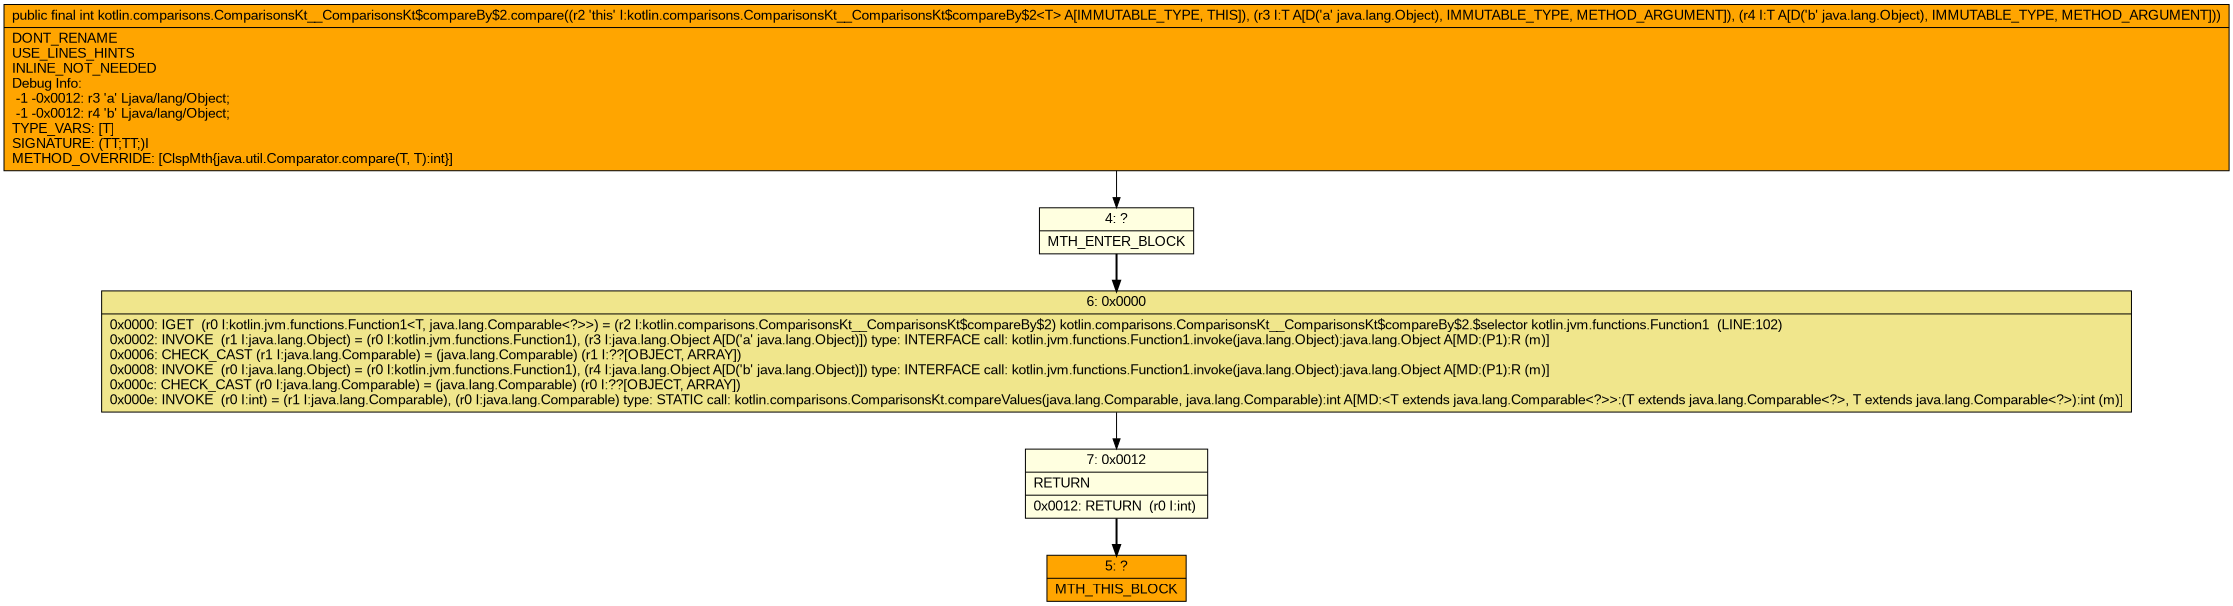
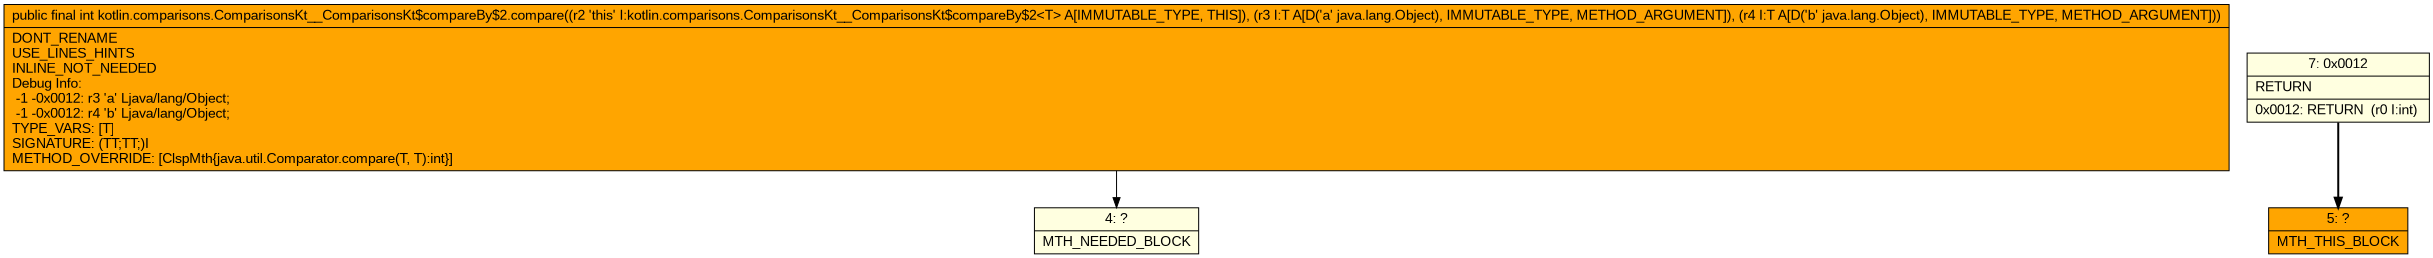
  digraph {
    fontname="Liberation Sans"
    node [fillcolor=lightyellow fontname="Liberation Sans" shape=record style=filled]
    edge [fontname="Liberation Sans" style=bold]
-   n1 [label="{4\:\ ?|MTH_ENTER_BLOCK\l}"]
-   n2 [fillcolor=khaki label="{6\:\ 0x0000|0x0000: IGET  (r0 I:kotlin.jvm.functions.Function1\<T, java.lang.Comparable\<?\>\>) = (r2 I:kotlin.comparisons.ComparisonsKt__ComparisonsKt$compareBy$2) kotlin.comparisons.ComparisonsKt__ComparisonsKt$compareBy$2.$selector kotlin.jvm.functions.Function1  (LINE:102)\l0x0002: INVOKE  (r1 I:java.lang.Object) = (r0 I:kotlin.jvm.functions.Function1), (r3 I:java.lang.Object A[D('a' java.lang.Object)]) type: INTERFACE call: kotlin.jvm.functions.Function1.invoke(java.lang.Object):java.lang.Object A[MD:(P1):R (m)]\l0x0006: CHECK_CAST (r1 I:java.lang.Comparable) = (java.lang.Comparable) (r1 I:??[OBJECT, ARRAY]) \l0x0008: INVOKE  (r0 I:java.lang.Object) = (r0 I:kotlin.jvm.functions.Function1), (r4 I:java.lang.Object A[D('b' java.lang.Object)]) type: INTERFACE call: kotlin.jvm.functions.Function1.invoke(java.lang.Object):java.lang.Object A[MD:(P1):R (m)]\l0x000c: CHECK_CAST (r0 I:java.lang.Comparable) = (java.lang.Comparable) (r0 I:??[OBJECT, ARRAY]) \l0x000e: INVOKE  (r0 I:int) = (r1 I:java.lang.Comparable), (r0 I:java.lang.Comparable) type: STATIC call: kotlin.comparisons.ComparisonsKt.compareValues(java.lang.Comparable, java.lang.Comparable):int A[MD:\<T extends java.lang.Comparable\<?\>\>:(T extends java.lang.Comparable\<?\>, T extends java.lang.Comparable\<?\>):int (m)]\l}"]
+   n1 [label="{4\:\ ?|MTH_NEEDED_BLOCK\l}"]
    n3 [label="{7\:\ 0x0012|RETURN\l|0x0012: RETURN  (r0 I:int) \l}"]
    n4 [fillcolor=orange label="{5\:\ ?|MTH_THIS_BLOCK\l}"]
    n5 [fillcolor=orange label="{public final int kotlin.comparisons.ComparisonsKt__ComparisonsKt$compareBy$2.compare((r2 'this' I:kotlin.comparisons.ComparisonsKt__ComparisonsKt$compareBy$2\<T\> A[IMMUTABLE_TYPE, THIS]), (r3 I:T A[D('a' java.lang.Object), IMMUTABLE_TYPE, METHOD_ARGUMENT]), (r4 I:T A[D('b' java.lang.Object), IMMUTABLE_TYPE, METHOD_ARGUMENT]))  | DONT_RENAME\lUSE_LINES_HINTS\lINLINE_NOT_NEEDED\lDebug Info:\l  \-1 \-0x0012: r3 'a' Ljava\/lang\/Object;\l  \-1 \-0x0012: r4 'b' Ljava\/lang\/Object;\lTYPE_VARS: [T]\lSIGNATURE: (TT;TT;)I\lMETHOD_OVERRIDE: [ClspMth\{java.util.Comparator.compare(T, T):int\}]\l}"]
-   n1 -> n2
-   n2 -> n3 [style=solid]
    n3 -> n4
    n5 -> n1 [style=solid]
  }
